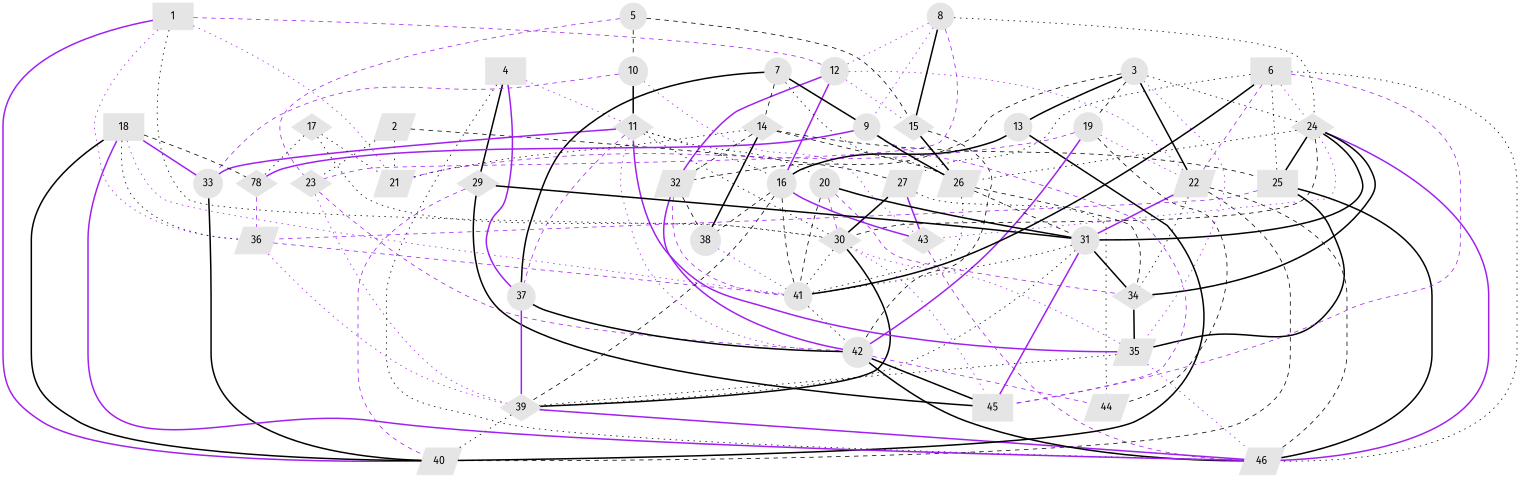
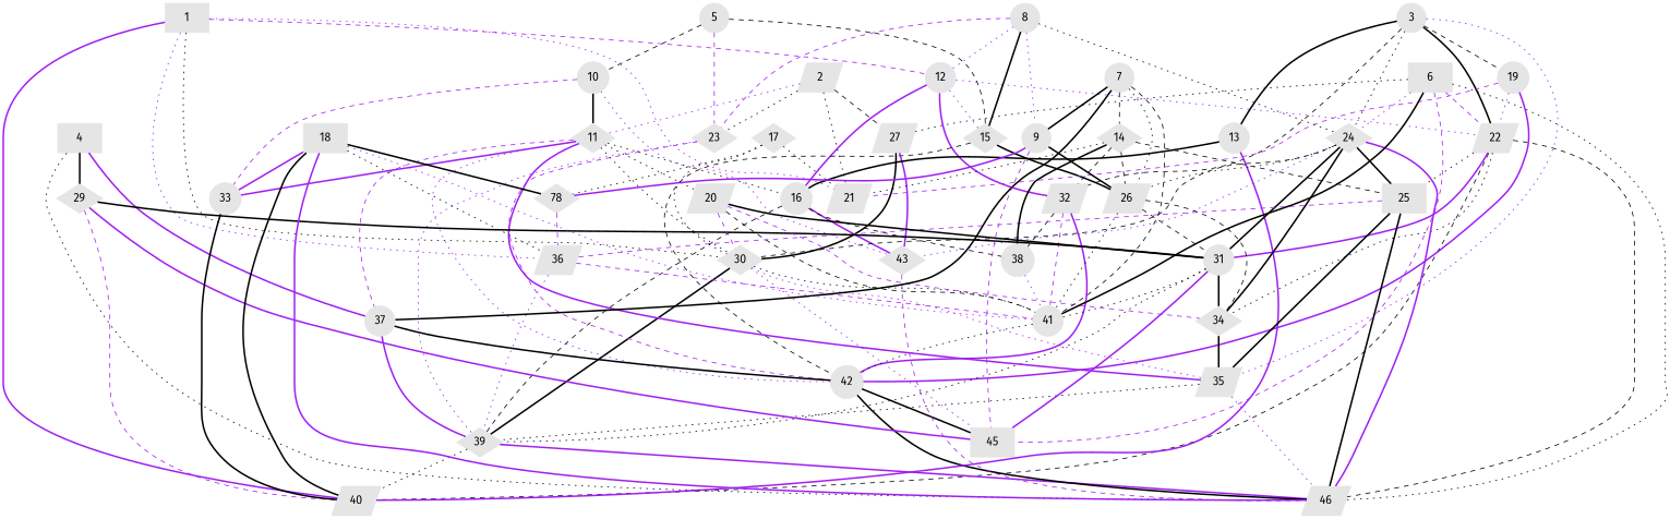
  graph {
    fontname="Fira Sans"
    node [color=gray90 fontname="Fira Sans" shape=circle style=filled]
    edge [color=black fontname="Fira Sans" style=dotted weight=1.0]
    1 [shape=box]
    12
    21 [shape=parallelogram]
    30 [shape=diamond]
    36 [shape=parallelogram]
    40 [shape=parallelogram]
    22 [shape=parallelogram]
    32 [shape=parallelogram]
    15 [shape=diamond]
    16
    35 [shape=parallelogram]
    41
    45 [shape=box]
    39 [shape=diamond]
    2 [shape=parallelogram]
    23 [shape=diamond]
    27 [shape=parallelogram]
    42
    43 [shape=diamond]
-   44 [shape=parallelogram]
    3
    13
    19
    24 [shape=diamond]
    46 [shape=parallelogram]
    31
    34 [shape=diamond]
    25 [shape=box]
    26 [shape=parallelogram]
    38
    4 [shape=box]
    11 [shape=diamond]
    29 [shape=diamond]
    37
    33
-   20
+   20 [shape=parallelogram]
    5
    10
    6 [shape=box]
    7
    9
    14 [shape=diamond]
    n43 [label=78 shape=diamond]
    8
    17 [shape=diamond]
    18 [shape=box]
    1 -- 12 [color=purple style=dashed]
    1 -- 21 [color=purple]
    1 -- 30
    1 -- 36 [color=purple]
    1 -- 40 [color=purple style=bold]
    12 -- 22 [color=purple weight=2.0]
    12 -- 32 [color=purple style=bold]
    12 -- 15 [color=purple]
    12 -- 16 [color=purple style=bold]
    30 -- 35 [color=purple]
    30 -- 41
    30 -- 45 [color=purple]
    30 -- 39 [style=bold]
    36 -- 41 [color=purple style=dashed]
    36 -- 39 [color=purple]
    22 -- 40 [style=dashed]
    22 -- 46 [style=dashed]
    22 -- 31 [color=purple style=bold weight=2.0]
    22 -- 34
    32 -- 41 [color=purple style=dashed]
    32 -- 42 [color=purple style=bold]
    32 -- 38 [style=dashed]
    15 -- 42 [style=dashed]
    15 -- 26 [style=bold]
-   16 -- 41 [style=dashed]
+   7 -- 41 [style=dashed]
    16 -- 39 [style=dashed]
    16 -- 43 [color=purple style=bold]
    16 -- 38 [style=dashed]
    35 -- 39
    35 -- 46 [color=purple]
    41 -- 42
    39 -- 40 [weight=2.0]
    39 -- 46 [color=purple style=bold]
    2 -- 21
    2 -- 23
    2 -- 27 [style=dashed]
    23 -- 39 [color=purple]
    23 -- 42 [color=purple style=dashed]
    27 -- 30 [style=bold]
    27 -- 43 [color=purple style=bold]
-   27 -- 44
    42 -- 45 [style=bold weight=2.0]
-   42 -- 44 [color=purple style=dashed]
    42 -- 46 [style=bold]
    43 -- 46 [color=purple style=dashed]
    3 -- 22 [style=bold]
    3 -- 32 [style=dashed]
    3 -- 35 [color=purple]
    3 -- 13 [style=bold]
    3 -- 19 [style=dashed]
    3 -- 24
-   13 -- 40 [style=bold]
+   13 -- 40 [color=purple style=bold]
    13 -- 16 [style=bold]
    19 -- 21 [color=purple style=dashed]
    19 -- 22 [color=purple]
    19 -- 42 [color=purple style=bold]
-   19 -- 44 [style=dashed]
    24 -- 30 [style=dashed]
    24 -- 43 [color=purple]
    24 -- 46 [color=purple style=bold]
    24 -- 31 [style=bold]
    24 -- 34 [style=bold]
    24 -- 25 [style=bold]
    24 -- 26
    31 -- 41
    31 -- 45 [color=purple style=bold]
    31 -- 39
    31 -- 34 [style=bold weight=3.0]
    34 -- 35 [style=bold]
    25 -- 36 [color=purple style=dashed]
    25 -- 35 [style=bold]
    25 -- 46 [style=bold]
    26 -- 41
    26 -- 31 [style=dashed]
    26 -- 34 [style=dashed]
    38 -- 41 [color=purple]
    4 -- 46
-   4 -- 11 [color=purple]
+   2 -- 11 [color=purple]
    4 -- 29 [style=bold]
    4 -- 37 [color=purple style=bold]
    11 -- 30 [weight=2.0]
    11 -- 16
    11 -- 35 [color=purple style=bold]
    11 -- 42 [color=purple]
    11 -- 37 [color=purple style=dashed]
    11 -- 33 [color=purple style=bold]
    11 -- 20
    29 -- 40 [color=purple style=dashed]
-   29 -- 45 [style=bold]
+   29 -- 45 [color=purple style=bold]
    29 -- 31 [style=bold weight=2.0]
    37 -- 39 [color=purple style=bold weight=2.0]
    37 -- 42 [style=bold]
    33 -- 40 [style=bold]
    20 -- 30 [color=purple style=dashed]
    20 -- 41 [style=dashed]
    20 -- 31 [style=bold]
    20 -- 34 [color=purple style=dashed]
    5 -- 15 [style=dashed]
    5 -- 23 [color=purple style=dashed]
    5 -- 10 [style=dashed]
    10 -- 43 [color=purple]
    10 -- 11 [style=bold weight=2.0]
    10 -- 33 [color=purple style=dashed]
    6 -- 22 [color=purple style=dashed weight=2.0]
    6 -- 41 [style=bold]
    6 -- 45 [color=purple style=dashed weight=2.0]
    6 -- 27 [weight=2.0]
    6 -- 24 [color=purple]
    6 -- 46 [weight=2.0]
-   6 -- 25
+   22 -- 25
    7 -- 26
    7 -- 37 [style=bold]
    7 -- 9 [style=bold]
    7 -- 14 [style=dashed]
    9 -- 45 [color=purple style=dashed]
    9 -- 26 [style=bold]
    9 -- n43 [color=purple style=bold]
    14 -- 21
    14 -- 32 [style=dashed]
    14 -- 25 [style=dashed weight=2.0]
    14 -- 26 [style=dashed]
    14 -- 38 [style=bold weight=2.0]
    n43 -- 36 [color=purple style=dashed weight=2.0]
    8 -- 12 [color=purple]
    8 -- 15 [style=bold]
    8 -- 23 [color=purple style=dashed]
    8 -- 24 [weight=2.0]
    8 -- 9 [color=purple]
    17 -- 21
    17 -- 30
    17 -- n43
    18 -- 36
    18 -- 40 [style=bold]
    18 -- 41 [color=purple]
    18 -- 46 [color=purple style=bold]
    18 -- 33 [color=purple style=bold]
-   18 -- n43 [style=dashed]
+   18 -- n43 [style=bold]
  }
